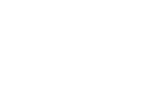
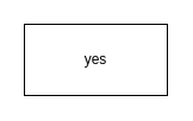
  <mxCell id="0" />
  <mxCell id="1" parent="0" />
+ <mxCell id="2" value="yes&lt;br&gt;" style="rounded=0;whiteSpace=wrap;html=1;" vertex="1" parent="1"><mxGeometry x="20" y="20" width="120" height="60" as="geometry" /></mxCell>
